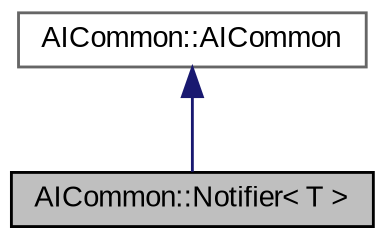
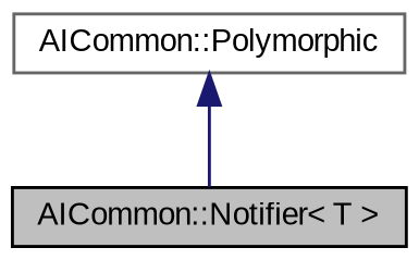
  digraph {
    fontname="Liberation Sans"
    node [fontname="Liberation Sans" fontsize=10 shape=record style=filled]
    n1 [color=black fillcolor=grey75 fontcolor=black height=0.2 label="AICommon::Notifier\< T \>" width=0.4]
-   n2 [color=gray40 fillcolor=white height=0.2 label="AICommon::AICommon" width=0.4]
+   n2 [color=gray40 fillcolor=white height=0.2 label="AICommon::Polymorphic" width=0.4]
    n2 -> n1 [color=midnightblue dir=back fontname="Liberation Sans" fontsize=10 labelfontname=Helvetica labelfontsize=10 style=solid]
  }
